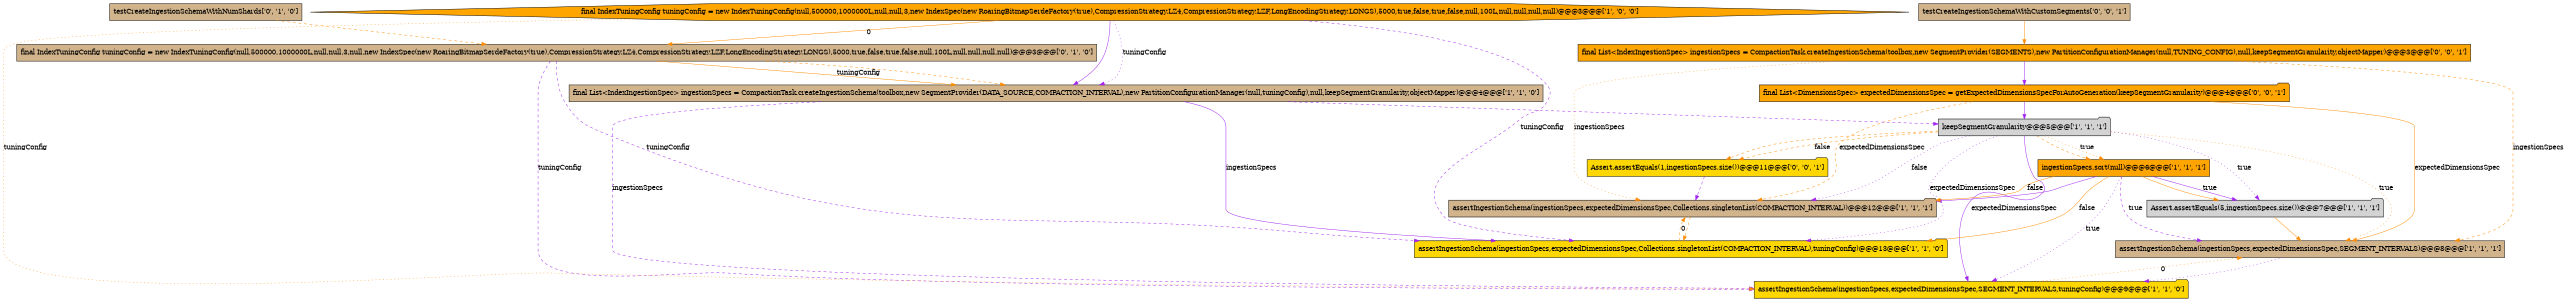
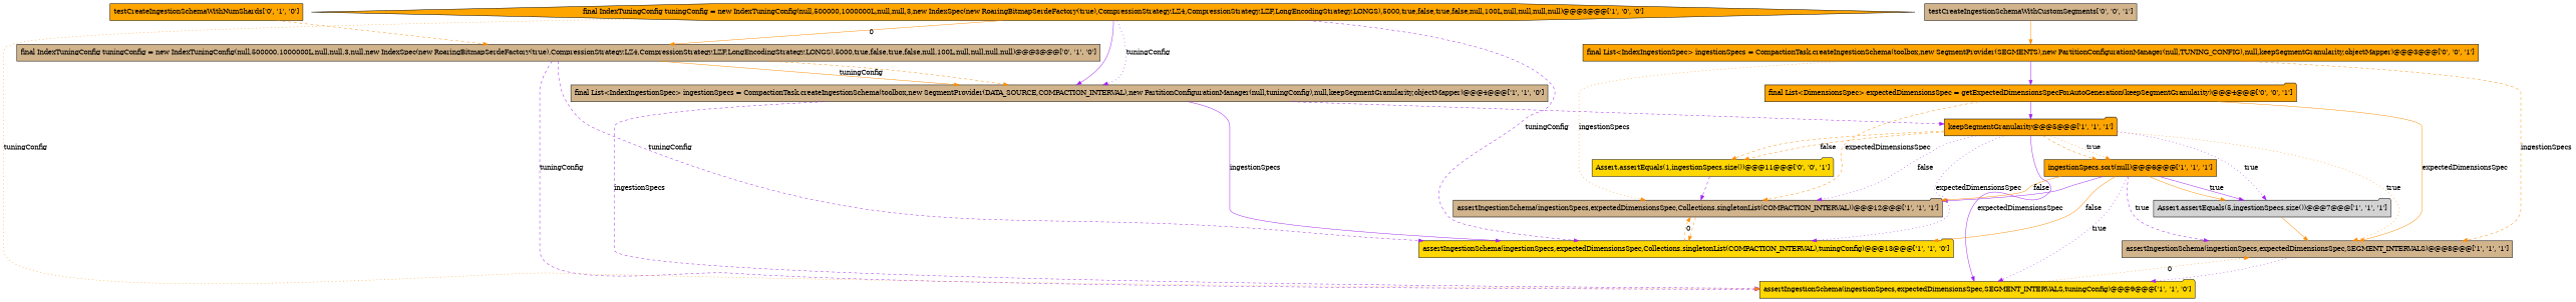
  digraph {
    node [fillcolor=tan shape=folder style=filled]
    edge [color=darkorange style=dashed]
    n1 [label="assertIngestionSchema(ingestionSpecs,expectedDimensionsSpec,Collections.singletonList(COMPACTION_INTERVAL))@@@12@@@['1', '1', '1']"]
    n2 [fillcolor=gold label="assertIngestionSchema(ingestionSpecs,expectedDimensionsSpec,Collections.singletonList(COMPACTION_INTERVAL),tuningConfig)@@@13@@@['1', '1', '0']"]
-   n3 [fillcolor=lightgrey label="keepSegmentGranularity@@@5@@@['1', '1', '1']"]
+   n3 [fillcolor=orange label="keepSegmentGranularity@@@5@@@['1', '1', '1']"]
    n4 [fillcolor=gold label="Assert.assertEquals(1,ingestionSpecs.size())@@@11@@@['0', '0', '1']"]
    n5 [label="assertIngestionSchema(ingestionSpecs,expectedDimensionsSpec,SEGMENT_INTERVALS)@@@8@@@['1', '1', '1']" shape=box]
    n6 [fillcolor=lightgrey label="Assert.assertEquals(5,ingestionSpecs.size())@@@7@@@['1', '1', '1']"]
    n7 [fillcolor=gold label="assertIngestionSchema(ingestionSpecs,expectedDimensionsSpec,SEGMENT_INTERVALS,tuningConfig)@@@9@@@['1', '1', '0']"]
    n8 [fillcolor=orange label="ingestionSpecs.sort(null)@@@6@@@['1', '1', '1']" shape=box]
    n9 [label="testCreateIngestionSchemaWithCustomSegments['0', '0', '1']" shape=box]
    n10 [fillcolor=orange label="final List<IndexIngestionSpec> ingestionSpecs = CompactionTask.createIngestionSchema(toolbox,new SegmentProvider(SEGMENTS),new PartitionConfigurationManager(null,TUNING_CONFIG),null,keepSegmentGranularity,objectMapper)@@@3@@@['0', '0', '1']" shape=box]
    n11 [fillcolor=orange label="final List<DimensionsSpec> expectedDimensionsSpec = getExpectedDimensionsSpecForAutoGeneration(keepSegmentGranularity)@@@4@@@['0', '0', '1']"]
    n12 [label="final List<IndexIngestionSpec> ingestionSpecs = CompactionTask.createIngestionSchema(toolbox,new SegmentProvider(DATA_SOURCE,COMPACTION_INTERVAL),new PartitionConfigurationManager(null,tuningConfig),null,keepSegmentGranularity,objectMapper)@@@4@@@['1', '1', '0']" shape=box]
    n13 [label="final IndexTuningConfig tuningConfig = new IndexTuningConfig(null,500000,1000000L,null,null,3,null,new IndexSpec(new RoaringBitmapSerdeFactory(true),CompressionStrategy.LZ4,CompressionStrategy.LZF,LongEncodingStrategy.LONGS),5000,true,false,true,false,null,100L,null,null,null,null)@@@3@@@['0', '1', '0']" shape=box]
    n14 [fillcolor=orange label="final IndexTuningConfig tuningConfig = new IndexTuningConfig(null,500000,1000000L,null,null,3,new IndexSpec(new RoaringBitmapSerdeFactory(true),CompressionStrategy.LZ4,CompressionStrategy.LZF,LongEncodingStrategy.LONGS),5000,true,false,true,false,null,100L,null,null,null,null)@@@3@@@['1', '0', '0']" shape=hexagon]
-   n15 [label="testCreateIngestionSchemaWithNumShards['0', '1', '0']" shape=box]
+   n15 [fillcolor=orange label="testCreateIngestionSchemaWithNumShards['0', '1', '0']" shape=box]
    n1 -> n2
    n2 -> n1 [label=0]
    n3 -> n1 [color=purple label=false style=dotted]
    n3 -> n2 [color=purple label=expectedDimensionsSpec style=dotted]
    n3 -> n4 [label=false]
    n3 -> n4
    n3 -> n5 [label=true style=dotted]
    n3 -> n6 [color=purple label=true style=dotted]
    n3 -> n7 [color=purple label=expectedDimensionsSpec style=solid]
    n3 -> n8 [label=true style=dotted]
    n3 -> n8
    n4 -> n1 [color=purple]
    n5 -> n7 [color=purple style=dotted]
    n6 -> n5 [style=solid]
    n7 -> n5 [label=0 style=dotted]
    n8 -> n1 [color=purple style=solid]
    n8 -> n1 [label=false style=solid]
    n8 -> n2 [label=false style=solid]
    n8 -> n5 [color=purple label=true]
    n8 -> n6 [color=purple label=true style=solid]
    n8 -> n6 [style=solid]
    n8 -> n7 [color=purple label=true style=dotted]
    n9 -> n10 [style=solid]
    n10 -> n1 [label=ingestionSpecs style=dotted]
    n10 -> n5 [label=ingestionSpecs]
    n10 -> n11 [color=purple style=solid]
    n11 -> n1 [label=expectedDimensionsSpec]
    n11 -> n3 [color=purple style=solid]
    n11 -> n5 [label=expectedDimensionsSpec style=solid]
    n12 -> n2 [color=purple label=ingestionSpecs style=solid]
    n12 -> n3 [color=purple]
    n12 -> n7 [color=purple label=ingestionSpecs]
    n13 -> n2 [color=purple label=tuningConfig]
    n13 -> n7 [color=purple label=tuningConfig]
    n13 -> n12 [label=tuningConfig style=solid]
    n13 -> n12
    n14 -> n2 [color=purple label=tuningConfig]
    n14 -> n7 [label=tuningConfig style=dotted]
    n14 -> n12 [color=purple label=tuningConfig style=dotted]
    n14 -> n12 [color=purple style=solid]
    n14 -> n13 [label=0 style=solid]
    n15 -> n13
  }
